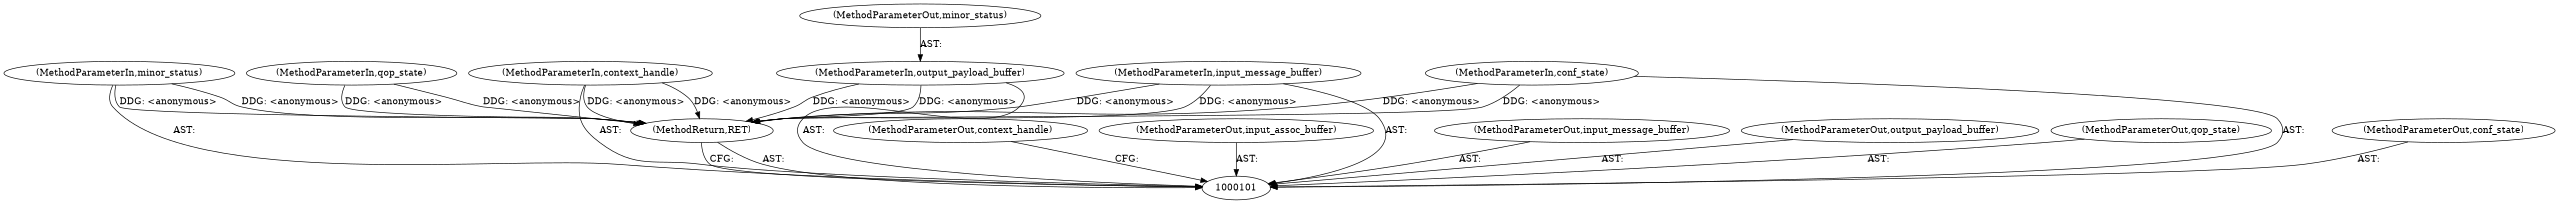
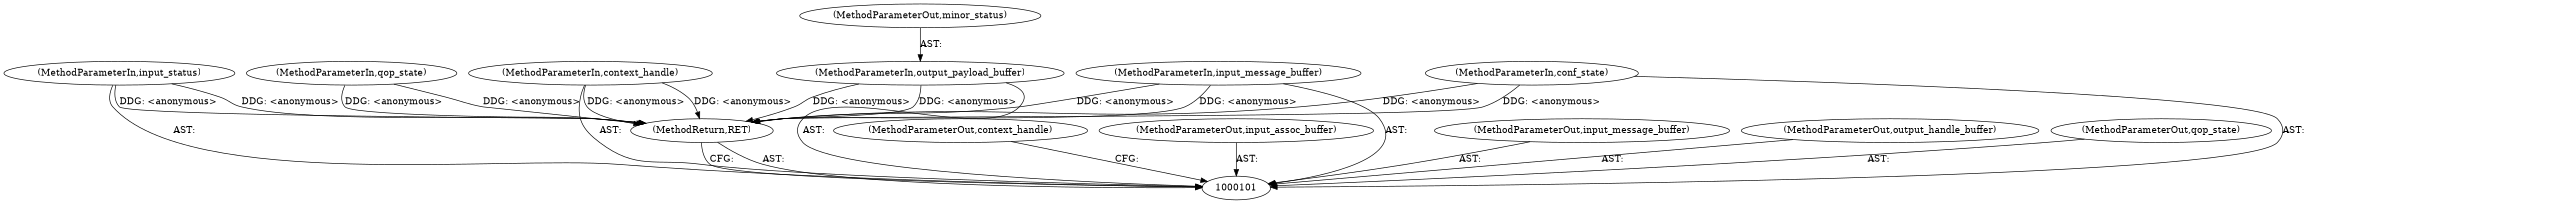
  digraph {
    n1 [label="(MethodReturn,RET)"]
    1000101
-   n3 [label="(MethodParameterIn,minor_status)"]
+   n3 [label="(MethodParameterIn,input_status)"]
    n4 [label="(MethodParameterOut,minor_status)"]
    n5 [label="(MethodParameterIn,output_payload_buffer)"]
    n6 [label="(MethodParameterIn,context_handle)"]
    n7 [label="(MethodParameterOut,context_handle)"]
    n8 [label="(MethodParameterOut,input_assoc_buffer)"]
    n9 [label="(MethodParameterIn,input_message_buffer)"]
    n10 [label="(MethodParameterOut,input_message_buffer)"]
-   n11 [label="(MethodParameterOut,output_payload_buffer)"]
+   n11 [label="(MethodParameterOut,output_handle_buffer)"]
    n12 [label="(MethodParameterIn,qop_state)"]
    n13 [label="(MethodParameterOut,qop_state)"]
    n14 [label="(MethodParameterIn,conf_state)"]
-   n15 [label="(MethodParameterOut,conf_state)"]
    n1 -> 1000101 [label="AST: "]
    n1 -> 1000101 [label="CFG: "]
    n3 -> n1 [label="DDG: <anonymous>"]
    n3 -> n1 [label="DDG: <anonymous>"]
    n3 -> 1000101 [label="AST: "]
    n4 -> n5 [label="AST: "]
    n5 -> n1 [label="DDG: <anonymous>"]
    n5 -> n1 [label="DDG: <anonymous>"]
    n5 -> 1000101 [label="AST: "]
    n6 -> n1 [label="DDG: <anonymous>"]
    n6 -> n1 [label="DDG: <anonymous>"]
    n6 -> 1000101 [label="AST: "]
    n7 -> 1000101 [label="CFG: "]
    n8 -> 1000101 [label="AST: "]
    n9 -> n1 [label="DDG: <anonymous>"]
    n9 -> n1 [label="DDG: <anonymous>"]
    n9 -> 1000101 [label="AST: "]
    n10 -> 1000101 [label="AST: "]
    n11 -> 1000101 [label="AST: "]
    n12 -> n1 [label="DDG: <anonymous>"]
    n12 -> n1 [label="DDG: <anonymous>"]
    n13 -> 1000101 [label="AST: "]
    n14 -> n1 [label="DDG: <anonymous>"]
    n14 -> n1 [label="DDG: <anonymous>"]
    n14 -> 1000101 [label="AST: "]
-   n15 -> 1000101 [label="AST: "]
  }
